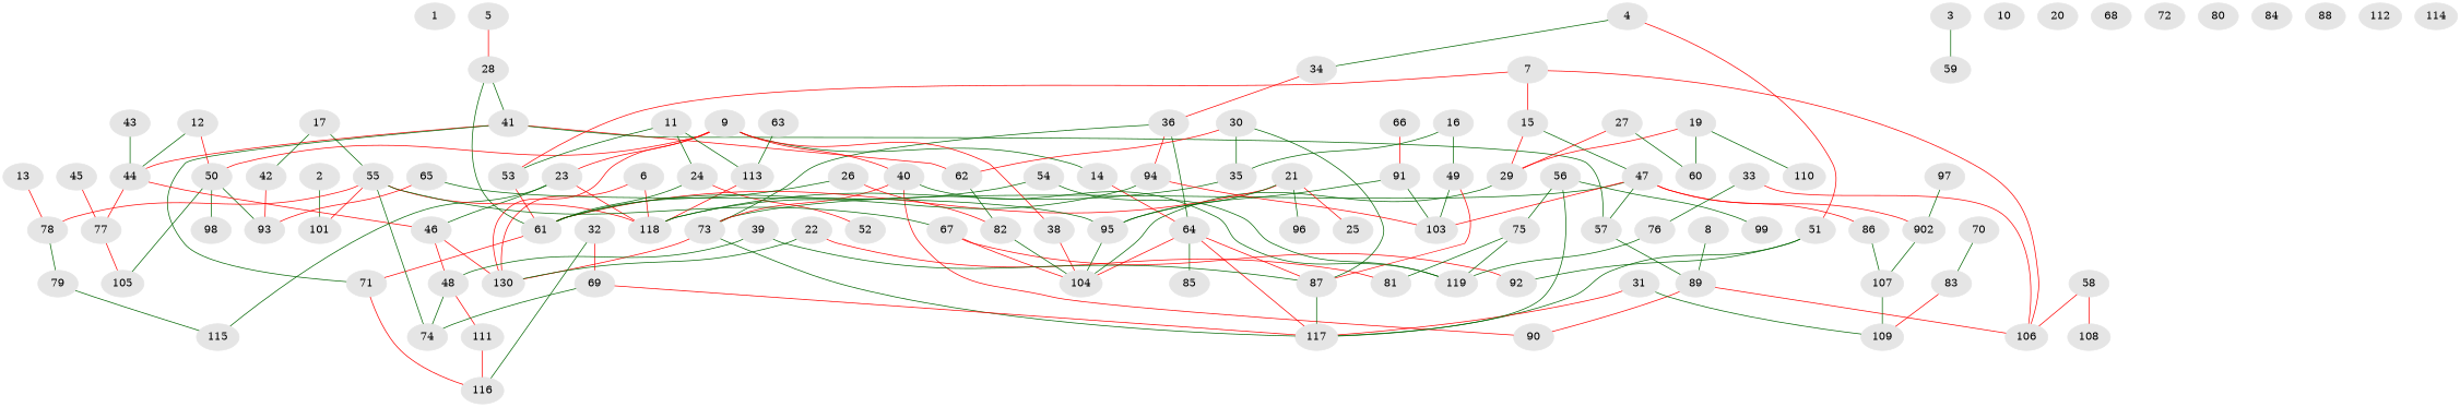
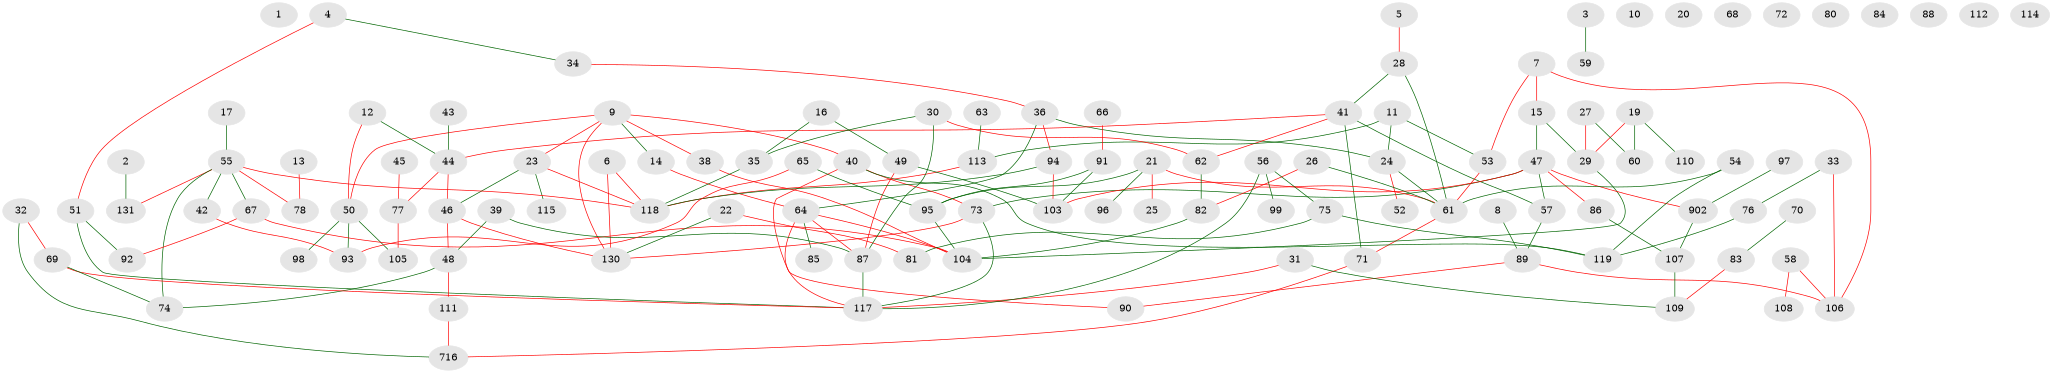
  graph {
    node [color=gray90 style=filled]
    edge [color=darkgreen]
    1
    2
-   101
+   101 [label=131]
    3
    59
    4
    34
    51
    36
    117
    92
    5
    28
    61
    41
    n16 [label=130]
    6
    118
    7
    15
    53
    106
    29
    47
    8
    89
    90
    9
    14
    23
    38
    40
    50
    64
    46
    115
    104
    73
    119
    93
    98
    105
    10
    11
    24
    113
    52
    12
    44
    77
    13
    78
-   79
    87
    85
    86
    107
    16
    35
    49
    103
    17
    42
    55
    74
    67
    19
    110
    60
    20
    21
    25
    95
    96
    71
    22
    81
    48
    26
    82
    27
    62
    57
    30
    31
    109
    32
    69
-   116
+   116 [label=716]
    33
    76
    94
    39
    111
    43
    45
    n97 [label=902]
    54
    56
    75
    99
    58
    108
    63
    65
    66
    91
    68
    70
    83
    72
    80
    84
    88
    97
    112
    114
    2 -- 101
    3 -- 59
    4 -- 34
    4 -- 51 [color=red]
    34 -- 36 [color=red]
    51 -- 117
    51 -- 92
    36 -- 64
-   36 -- 73
+   36 -- 24
    36 -- 94 [color=red]
    5 -- 28 [color=red]
    28 -- 61
    28 -- 41
    61 -- 71 [color=red]
    41 -- 44 [color=red]
    41 -- 71
    41 -- 62 [color=red]
    41 -- 57
    6 -- n16 [color=red]
    6 -- 118 [color=red]
    7 -- 15 [color=red]
    7 -- 53 [color=red]
    7 -- 106 [color=red]
-   15 -- 29 [color=red]
+   15 -- 29
    15 -- 47
    53 -- 61 [color=red]
    29 -- 104
    47 -- 73
    47 -- 86 [color=red]
    47 -- 103 [color=red]
    47 -- 57
    47 -- n97 [color=red]
    8 -- 89
    89 -- 106 [color=red]
    89 -- 90 [color=red]
    9 -- n16 [color=red]
    9 -- 14
    9 -- 23 [color=red]
    9 -- 38 [color=red]
    9 -- 40 [color=red]
    9 -- 50 [color=red]
    14 -- 64 [color=red]
    23 -- 118 [color=red]
    23 -- 46
    23 -- 115
    38 -- 104 [color=red]
    40 -- 90 [color=red]
    40 -- 73 [color=red]
    40 -- 119
    50 -- 93
    50 -- 98
    50 -- 105
    64 -- 117 [color=red]
    64 -- 104 [color=red]
    64 -- 87 [color=red]
    64 -- 85
    46 -- n16 [color=red]
    46 -- 48 [color=red]
    73 -- 117
    73 -- n16 [color=red]
    11 -- 53
    11 -- 24
    11 -- 113
    24 -- 61
    24 -- 52 [color=red]
    113 -- 118 [color=red]
    12 -- 50 [color=red]
    12 -- 44
    44 -- 46 [color=red]
    44 -- 77 [color=red]
    77 -- 105 [color=red]
    13 -- 78 [color=red]
-   78 -- 79
-   79 -- 115
    87 -- 117
    86 -- 107
    107 -- 109
    16 -- 35
    16 -- 49
    35 -- 118
    49 -- 87 [color=red]
    49 -- 103
-   17 -- 42
+   55 -- 42
    17 -- 55
    42 -- 93 [color=red]
    55 -- 101 [color=red]
    55 -- 118 [color=red]
    55 -- 78 [color=red]
    55 -- 74
    55 -- 67
    67 -- 92 [color=red]
    67 -- 104 [color=red]
    19 -- 29 [color=red]
    19 -- 110
    19 -- 60
    21 -- 61 [color=red]
    21 -- 25 [color=red]
    21 -- 95
    21 -- 96
    95 -- 104
    71 -- 116 [color=red]
    22 -- n16
    22 -- 81 [color=red]
    48 -- 74
    48 -- 111 [color=red]
    26 -- 61
    26 -- 82 [color=red]
    82 -- 104
    27 -- 29 [color=red]
    27 -- 60
    62 -- 82
    57 -- 89
    30 -- 87
    30 -- 35
    30 -- 62 [color=red]
    31 -- 117 [color=red]
    31 -- 109
    32 -- 69 [color=red]
    32 -- 116
    69 -- 117 [color=red]
    69 -- 74
    33 -- 106 [color=red]
    33 -- 76
    76 -- 119
    94 -- 118
    94 -- 103 [color=red]
    39 -- 87
    39 -- 48
    111 -- 116 [color=red]
    43 -- 44
    45 -- 77 [color=red]
    n97 -- 107
    54 -- 61
    54 -- 119
    56 -- 117
    56 -- 75
    56 -- 99
    75 -- 119
    75 -- 81
    58 -- 106 [color=red]
    58 -- 108 [color=red]
    63 -- 113
    65 -- 93 [color=red]
    65 -- 95
    66 -- 91 [color=red]
    91 -- 103
    91 -- 95
    70 -- 83
    83 -- 109 [color=red]
    97 -- n97
  }
